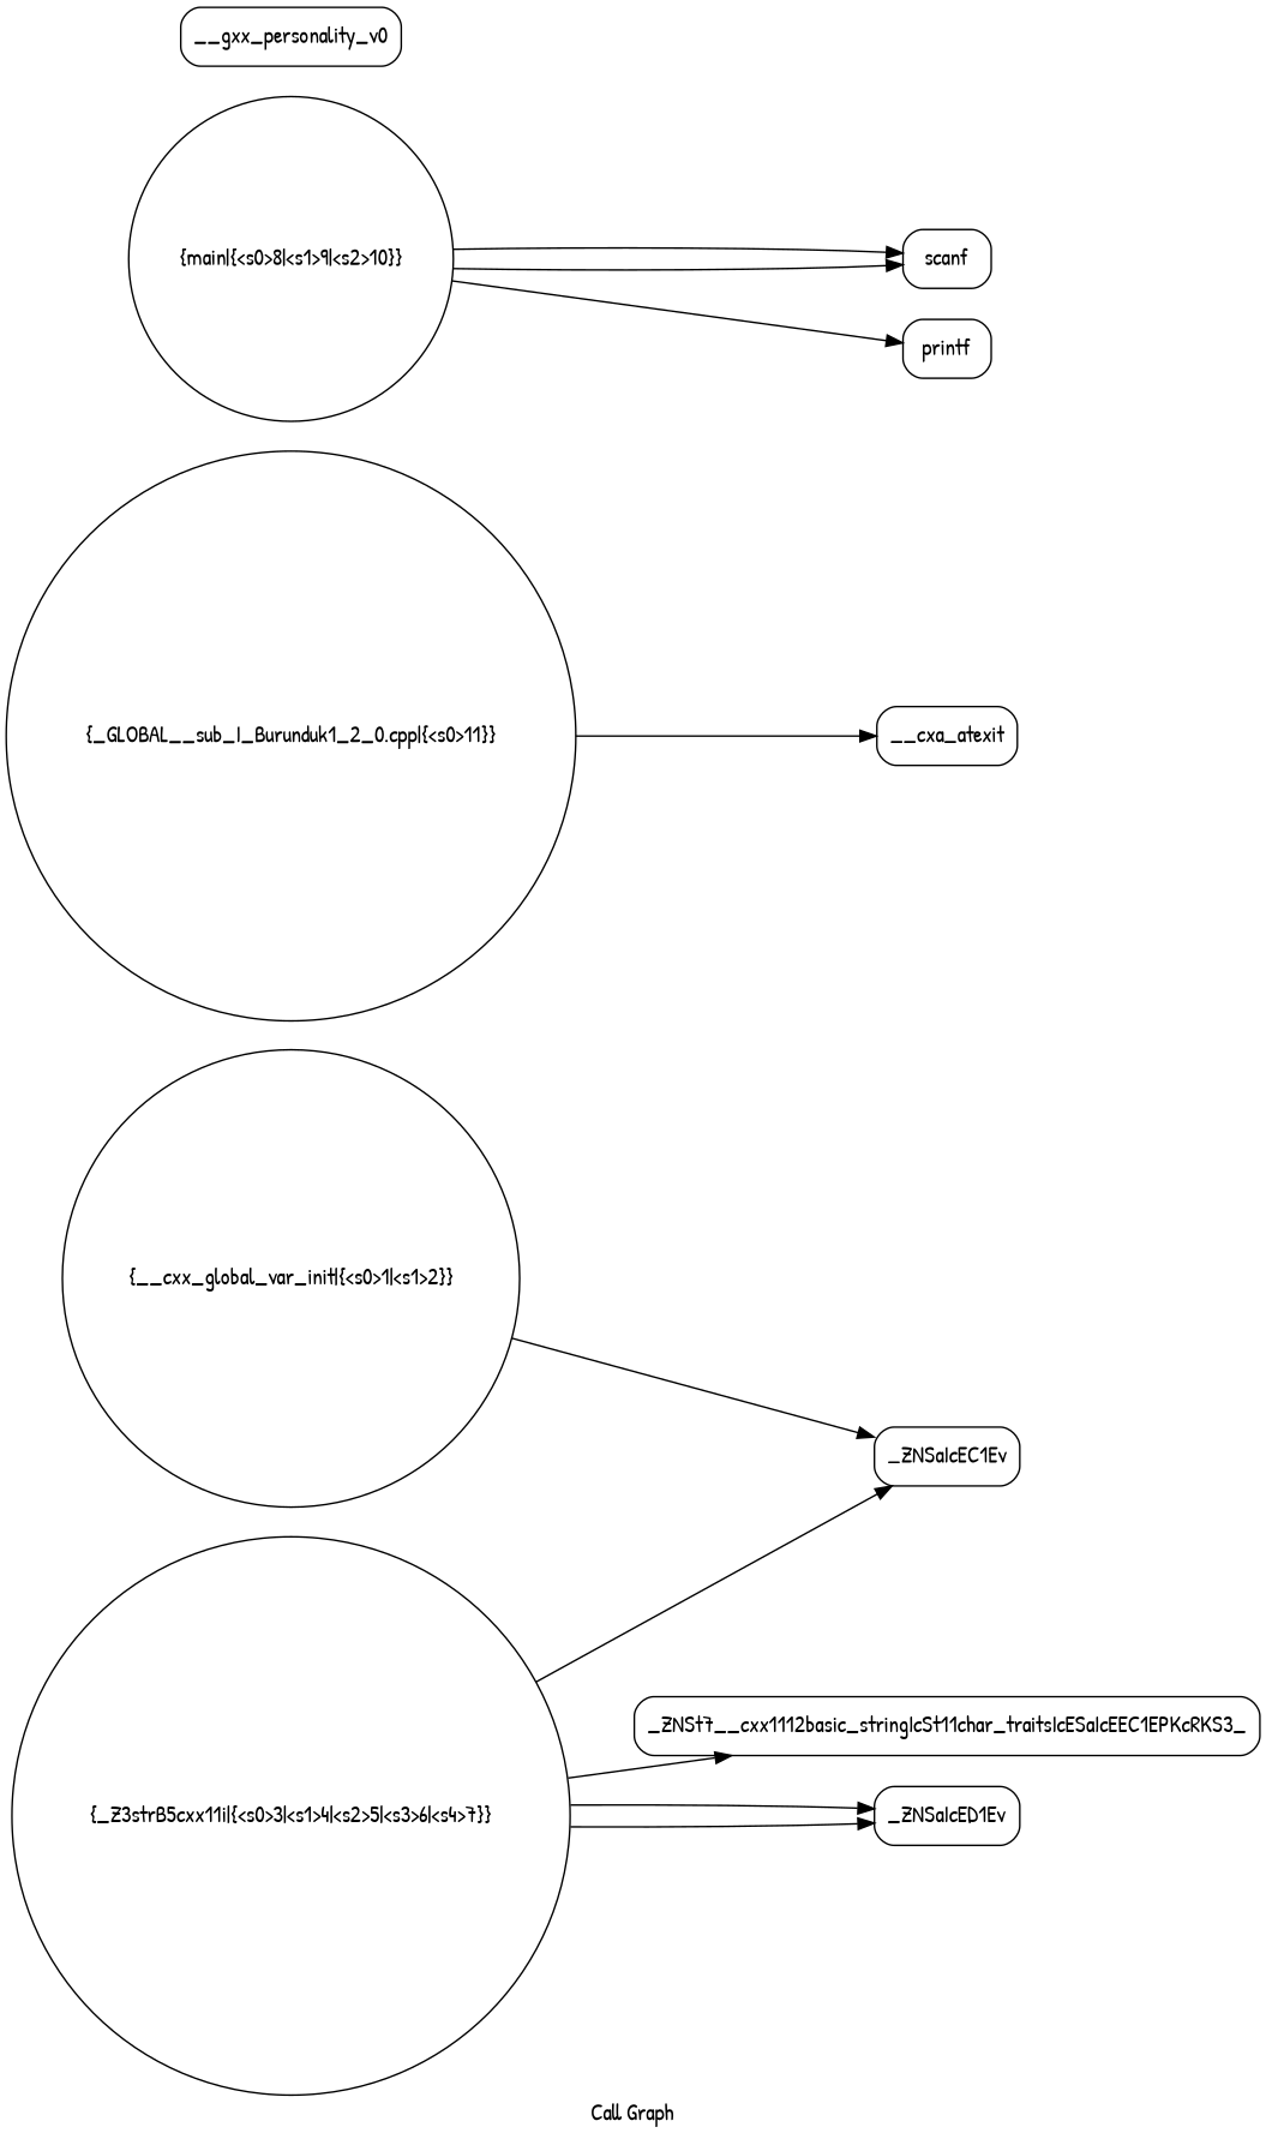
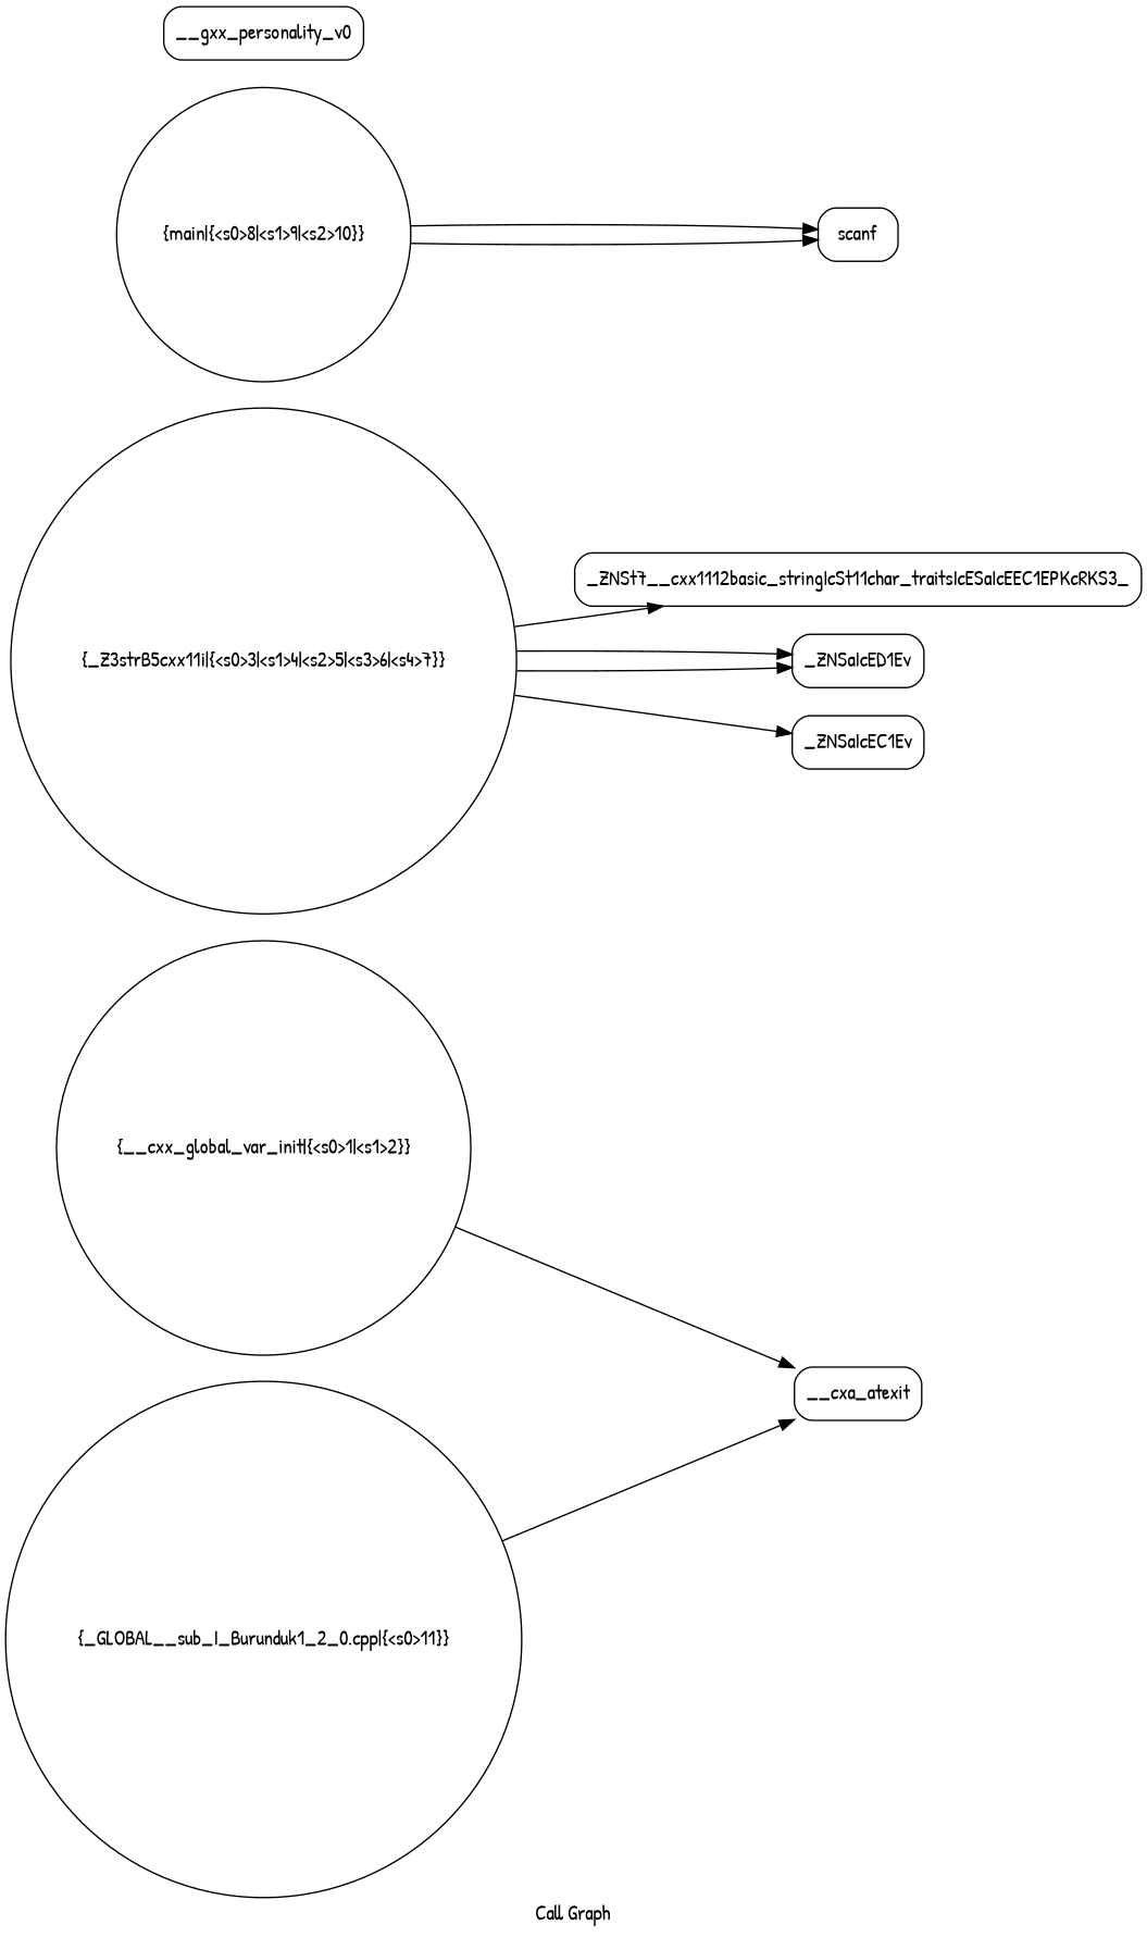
  digraph {
    fontname="Patrick Hand"
    label="Call Graph"
    rankdir=LR
    node [fontname="Patrick Hand" shape=Mrecord]
    edge [color=black fontname="Patrick Hand" tailport=s1]
    n1 [label="{__cxx_global_var_init|{<s0>1|<s1>2}}" shape=circle]
    n2 [label="{__cxa_atexit}"]
    n3 [label="{_ZNSt7__cxx1112basic_stringIcSt11char_traitsIcESaIcEEC1EPKcRKS3_}"]
    n4 [label="{_ZNSaIcED1Ev}"]
    n5 [label="{_Z3strB5cxx11i|{<s0>3|<s1>4|<s2>5|<s3>6|<s4>7}}" shape=circle]
    n6 [label="{_ZNSaIcEC1Ev}"]
    n7 [label="{scanf}"]
    n8 [label="{_GLOBAL__sub_I_Burunduk1_2_0.cpp|{<s0>11}}" shape=circle]
    n9 [label="{__gxx_personality_v0}"]
    n10 [label="{main|{<s0>8|<s1>9|<s2>10}}" shape=circle]
-   n11 [label="{printf}"]
-   n1 -> n6
+   n1 -> n2
    n5 -> n3 [tailport=s2]
    n5 -> n4 [tailport=s3]
    n5 -> n4 [tailport=s4]
    n5 -> n6
    n8 -> n2 [tailport=s0]
    n10 -> n7 [tailport=s0]
    n10 -> n7
-   n10 -> n11 [tailport=s2]
  }
